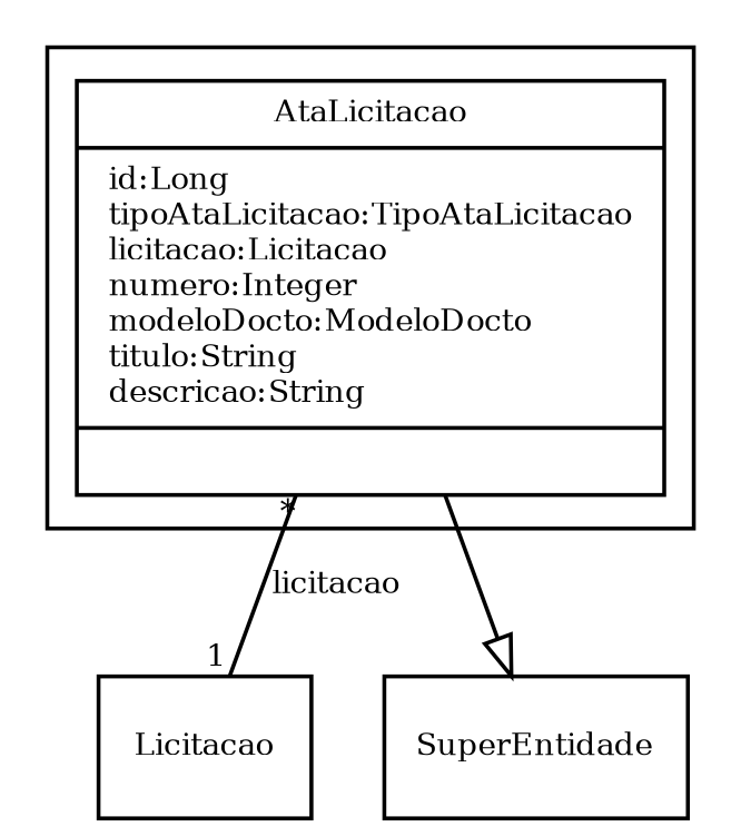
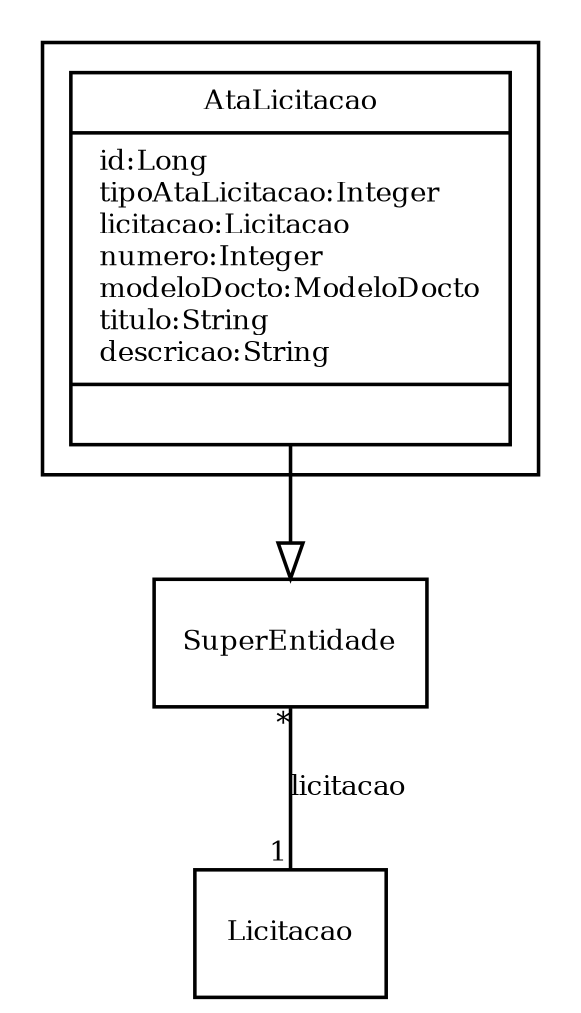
  digraph {
    fontname="Times-Roman"
    fontsize=8
    node [fontname="Times-Roman" fontsize=8 shape=record]
    edge [fontname="Times-Roman" fontsize=8]
-   n1 [label="{AtaLicitacao|id:Long\ltipoAtaLicitacao:TipoAtaLicitacao\llicitacao:Licitacao\lnumero:Integer\lmodeloDocto:ModeloDocto\ltitulo:String\ldescricao:String\l|\l}"]
+   n1 [label="{AtaLicitacao|id:Long\ltipoAtaLicitacao:Integer\llicitacao:Licitacao\lnumero:Integer\lmodeloDocto:ModeloDocto\ltitulo:String\ldescricao:String\l|\l}"]
    Licitacao
    SuperEntidade
    subgraph cluster_1 {
      n1
    }
-   n1 -> Licitacao [arrowhead=none headlabel=1 label=licitacao taillabel="*"]
+   SuperEntidade -> Licitacao [arrowhead=none headlabel=1 label=licitacao taillabel="*"]
    n1 -> SuperEntidade [arrowhead=empty]
  }
